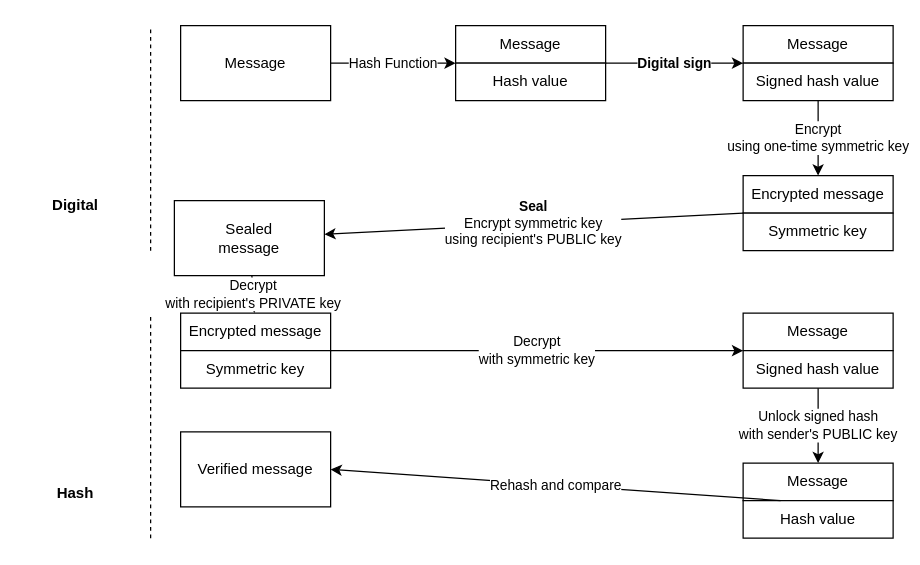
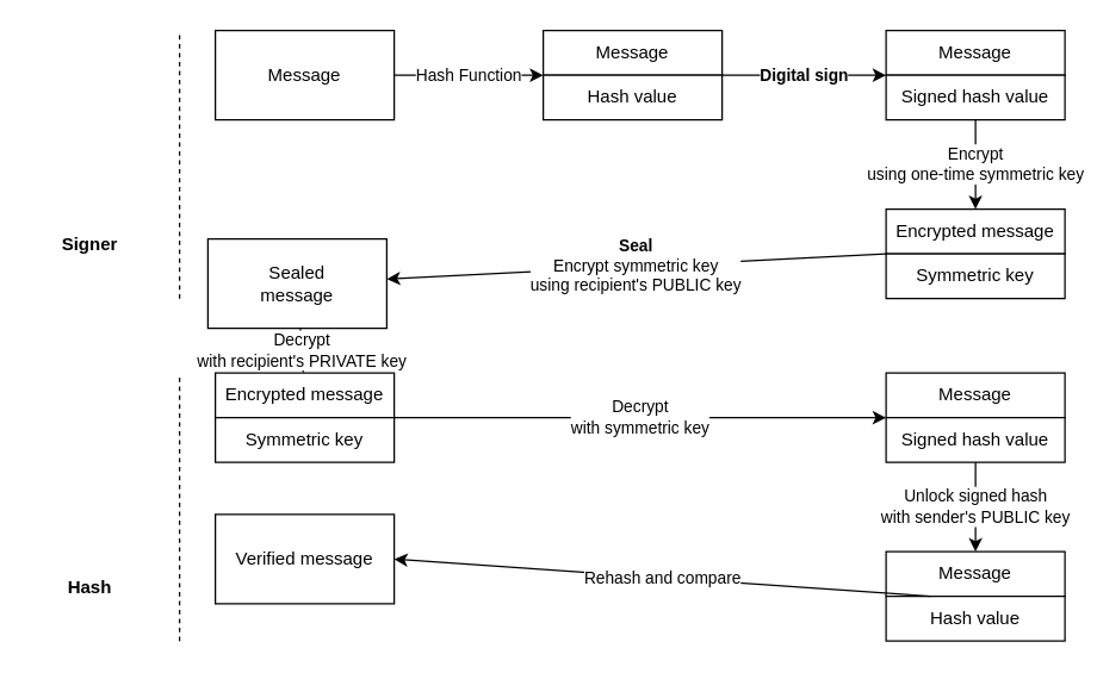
  <mxCell id="0" />
  <mxCell id="1" parent="0" />
  <mxCell id="2" value="Message" style="rounded=0;whiteSpace=wrap;html=1;" vertex="1" parent="1"><mxGeometry x="144" y="20" width="120" height="60" as="geometry" /></mxCell>
  <mxCell id="3" value="Hash Function" style="endArrow=classic;html=1;exitX=1;exitY=0.5;exitDx=0;exitDy=0;entryX=0;entryY=0;entryDx=0;entryDy=0;" edge="1" parent="1" source="2" target="5"><mxGeometry width="50" height="50" relative="1" as="geometry"><mxPoint x="314" y="90" as="sourcePoint" /><mxPoint x="364" y="40" as="targetPoint" /></mxGeometry></mxCell>
  <mxCell id="4" value="Message" style="rounded=0;whiteSpace=wrap;html=1;" vertex="1" parent="1"><mxGeometry x="364" y="20" width="120" height="30" as="geometry" /></mxCell>
  <mxCell id="5" value="Hash value" style="rounded=0;whiteSpace=wrap;html=1;" vertex="1" parent="1"><mxGeometry x="364" y="50" width="120" height="30" as="geometry" /></mxCell>
  <mxCell id="6" value="Digital sign" style="endArrow=classic;html=1;exitX=1;exitY=0;exitDx=0;exitDy=0;entryX=0;entryY=0;entryDx=0;entryDy=0;fontStyle=1" edge="1" parent="1" source="5" target="8"><mxGeometry width="50" height="50" relative="1" as="geometry"><mxPoint x="484" y="50" as="sourcePoint" /><mxPoint x="534" y="50" as="targetPoint" /></mxGeometry></mxCell>
  <mxCell id="7" value="Message" style="rounded=0;whiteSpace=wrap;html=1;" vertex="1" parent="1"><mxGeometry x="594" y="20" width="120" height="30" as="geometry" /></mxCell>
  <mxCell id="8" value="Signed hash value" style="rounded=0;whiteSpace=wrap;html=1;" vertex="1" parent="1"><mxGeometry x="594" y="50" width="120" height="30" as="geometry" /></mxCell>
  <mxCell id="9" value="Encrypt&lt;br&gt;using one-time symmetric key" style="endArrow=classic;html=1;exitX=0.5;exitY=1;exitDx=0;exitDy=0;entryX=0.5;entryY=0;entryDx=0;entryDy=0;" edge="1" parent="1" source="8" target="10"><mxGeometry width="50" height="50" relative="1" as="geometry"><mxPoint x="314" y="200" as="sourcePoint" /><mxPoint x="364" y="150" as="targetPoint" /></mxGeometry></mxCell>
  <mxCell id="10" value="Encrypted message" style="rounded=0;whiteSpace=wrap;html=1;" vertex="1" parent="1"><mxGeometry x="594" y="140" width="120" height="30" as="geometry" /></mxCell>
  <mxCell id="11" value="Symmetric key" style="rounded=0;whiteSpace=wrap;html=1;" vertex="1" parent="1"><mxGeometry x="594" y="170" width="120" height="30" as="geometry" /></mxCell>
  <mxCell id="12" value="&lt;b&gt;Seal&lt;/b&gt;&lt;br&gt;Encrypt symmetric key&lt;br&gt;using recipient's PUBLIC key" style="endArrow=classic;html=1;exitX=0;exitY=1;exitDx=0;exitDy=0;" edge="1" parent="1" source="10" target="14"><mxGeometry width="50" height="50" relative="1" as="geometry"><mxPoint x="484" y="250" as="sourcePoint" /><mxPoint x="264" y="167.5" as="targetPoint" /></mxGeometry></mxCell>
- <mxCell id="13" value="Digital" style="shape=image;verticalLabelPosition=bottom;labelBackgroundColor=#ffffff;verticalAlign=top;aspect=fixed;imageAspect=0;image=https://www.shareicon.net/data/256x256/2015/10/21/659808_pencil_512x512.png;fontStyle=1" vertex="1" parent="1"><mxGeometry x="20" y="70" width="80" height="80" as="geometry" /></mxCell>
+ <mxCell id="13" value="Signer" style="shape=image;verticalLabelPosition=bottom;labelBackgroundColor=#ffffff;verticalAlign=top;aspect=fixed;imageAspect=0;image=https://www.shareicon.net/data/256x256/2015/10/21/659808_pencil_512x512.png;fontStyle=1" vertex="1" parent="1"><mxGeometry x="20" y="70" width="80" height="80" as="geometry" /></mxCell>
  <mxCell id="14" value="Sealed&lt;br&gt;message" style="rounded=0;whiteSpace=wrap;html=1;" vertex="1" parent="1"><mxGeometry x="139" y="160" width="120" height="60" as="geometry" /></mxCell>
  <mxCell id="15" value="" style="endArrow=none;dashed=1;html=1;" edge="1" parent="1"><mxGeometry width="50" height="50" relative="1" as="geometry"><mxPoint x="120" y="200" as="sourcePoint" /><mxPoint x="120" y="20" as="targetPoint" /></mxGeometry></mxCell>
  <mxCell id="16" value="Hash" style="shape=image;verticalLabelPosition=bottom;labelBackgroundColor=#ffffff;verticalAlign=top;aspect=fixed;imageAspect=0;image=https://static.thenounproject.com/png/638256-200.png;fontStyle=1" vertex="1" parent="1"><mxGeometry x="20" y="300" width="80" height="80" as="geometry" /></mxCell>
  <mxCell id="17" value="" style="endArrow=none;dashed=1;html=1;" edge="1" parent="1"><mxGeometry width="50" height="50" relative="1" as="geometry"><mxPoint x="120" y="430" as="sourcePoint" /><mxPoint x="120" y="250" as="targetPoint" /></mxGeometry></mxCell>
  <mxCell id="18" value="&lt;span&gt;Decrypt&lt;br&gt;&lt;span&gt;with recipient's PRIVATE key&lt;/span&gt;&lt;br&gt;&lt;/span&gt;" style="endArrow=classic;html=1;" edge="1" parent="1" source="14" target="19"><mxGeometry width="50" height="50" relative="1" as="geometry"><mxPoint x="230" y="350" as="sourcePoint" /><mxPoint x="210" y="300" as="targetPoint" /></mxGeometry></mxCell>
  <mxCell id="19" value="Encrypted message" style="rounded=0;whiteSpace=wrap;html=1;" vertex="1" parent="1"><mxGeometry x="144" y="250" width="120" height="30" as="geometry" /></mxCell>
  <mxCell id="20" value="Symmetric key" style="rounded=0;whiteSpace=wrap;html=1;" vertex="1" parent="1"><mxGeometry x="144" y="280" width="120" height="30" as="geometry" /></mxCell>
  <mxCell id="21" value="&lt;span&gt;Decrypt&lt;br&gt;&lt;span&gt;with symmetric key&lt;/span&gt;&lt;br&gt;&lt;/span&gt;" style="endArrow=classic;html=1;exitX=1;exitY=0;exitDx=0;exitDy=0;entryX=0;entryY=0;entryDx=0;entryDy=0;" edge="1" parent="1" source="20" target="23"><mxGeometry width="50" height="50" relative="1" as="geometry"><mxPoint x="203.71" y="334" as="sourcePoint" /><mxPoint x="204" y="380" as="targetPoint" /></mxGeometry></mxCell>
  <mxCell id="22" value="Message" style="rounded=0;whiteSpace=wrap;html=1;" vertex="1" parent="1"><mxGeometry x="594" y="250" width="120" height="30" as="geometry" /></mxCell>
  <mxCell id="23" value="Signed hash value" style="rounded=0;whiteSpace=wrap;html=1;" vertex="1" parent="1"><mxGeometry x="594" y="280" width="120" height="30" as="geometry" /></mxCell>
  <mxCell id="24" value="Unlock signed hash&lt;br&gt;with sender's PUBLIC key" style="endArrow=classic;html=1;exitX=0.5;exitY=1;exitDx=0;exitDy=0;entryX=0.5;entryY=0;entryDx=0;entryDy=0;" edge="1" parent="1" source="23" target="25"><mxGeometry width="50" height="50" relative="1" as="geometry"><mxPoint x="653.71" y="320" as="sourcePoint" /><mxPoint x="654" y="420" as="targetPoint" /></mxGeometry></mxCell>
  <mxCell id="25" value="Message" style="rounded=0;whiteSpace=wrap;html=1;" vertex="1" parent="1"><mxGeometry x="594" y="370" width="120" height="30" as="geometry" /></mxCell>
  <mxCell id="26" value="Hash value" style="rounded=0;whiteSpace=wrap;html=1;" vertex="1" parent="1"><mxGeometry x="594" y="400" width="120" height="30" as="geometry" /></mxCell>
  <mxCell id="27" value="Rehash and compare" style="endArrow=classic;html=1;exitX=0.25;exitY=1;exitDx=0;exitDy=0;entryX=1;entryY=0.5;entryDx=0;entryDy=0;" edge="1" parent="1" source="25" target="28"><mxGeometry width="50" height="50" relative="1" as="geometry"><mxPoint x="554" y="300" as="sourcePoint" /><mxPoint x="274" y="400" as="targetPoint" /></mxGeometry></mxCell>
  <mxCell id="28" value="Verified message" style="rounded=0;whiteSpace=wrap;html=1;" vertex="1" parent="1"><mxGeometry x="144" y="345" width="120" height="60" as="geometry" /></mxCell>
